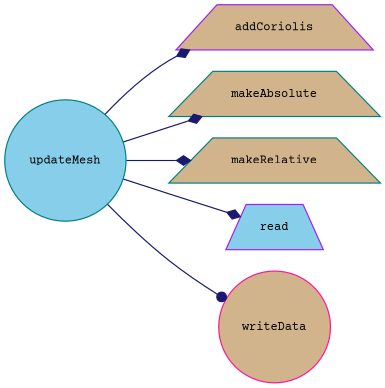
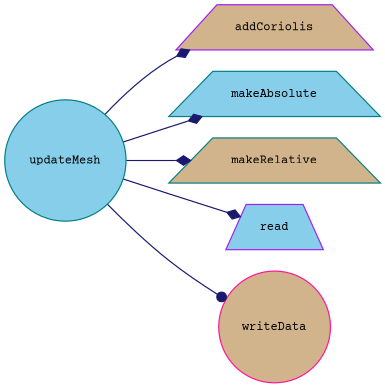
  digraph {
    fontname="Courier Prime"
    rankdir=LR
    node [color=teal fillcolor=tan fontname="Courier Prime" fontsize=10 shape=trapezium style=filled]
    edge [arrowhead=diamond color=midnightblue fontname="Courier Prime" fontsize=10 labelfontname=Helvetica labelfontsize=10 style=solid]
    n1 [fillcolor=skyblue fontcolor=black height=0.2 label=updateMesh shape=circle width=0.4]
    n2 [color=purple height=0.2 label=addCoriolis width=0.4]
-   n3 [height=0.2 label=makeAbsolute width=0.4]
+   n3 [fillcolor=skyblue height=0.2 label=makeAbsolute width=0.4]
    n4 [height=0.2 label=makeRelative width=0.4]
    n5 [color=purple fillcolor=skyblue height=0.2 label=read width=0.4]
    n6 [color=deeppink height=0.2 label=writeData shape=circle width=0.4]
    n1 -> n2
    n1 -> n3
    n1 -> n4
    n1 -> n5
    n1 -> n6 [arrowhead=dot]
  }
